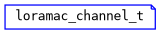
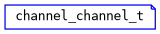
  digraph {
    rankdir=TB
    fontname="DejaVu Sans Mono"
-   n1 [color=blue fillcolor=white fontname="DejaVu Sans Mono" fontsize=10 height=0.2 label=loramac_channel_t shape=note style=filled width=0.4]
+   n1 [color=blue fillcolor=white fontname="DejaVu Sans Mono" fontsize=10 height=0.2 label=channel_channel_t shape=note style=filled width=0.4]
  }
